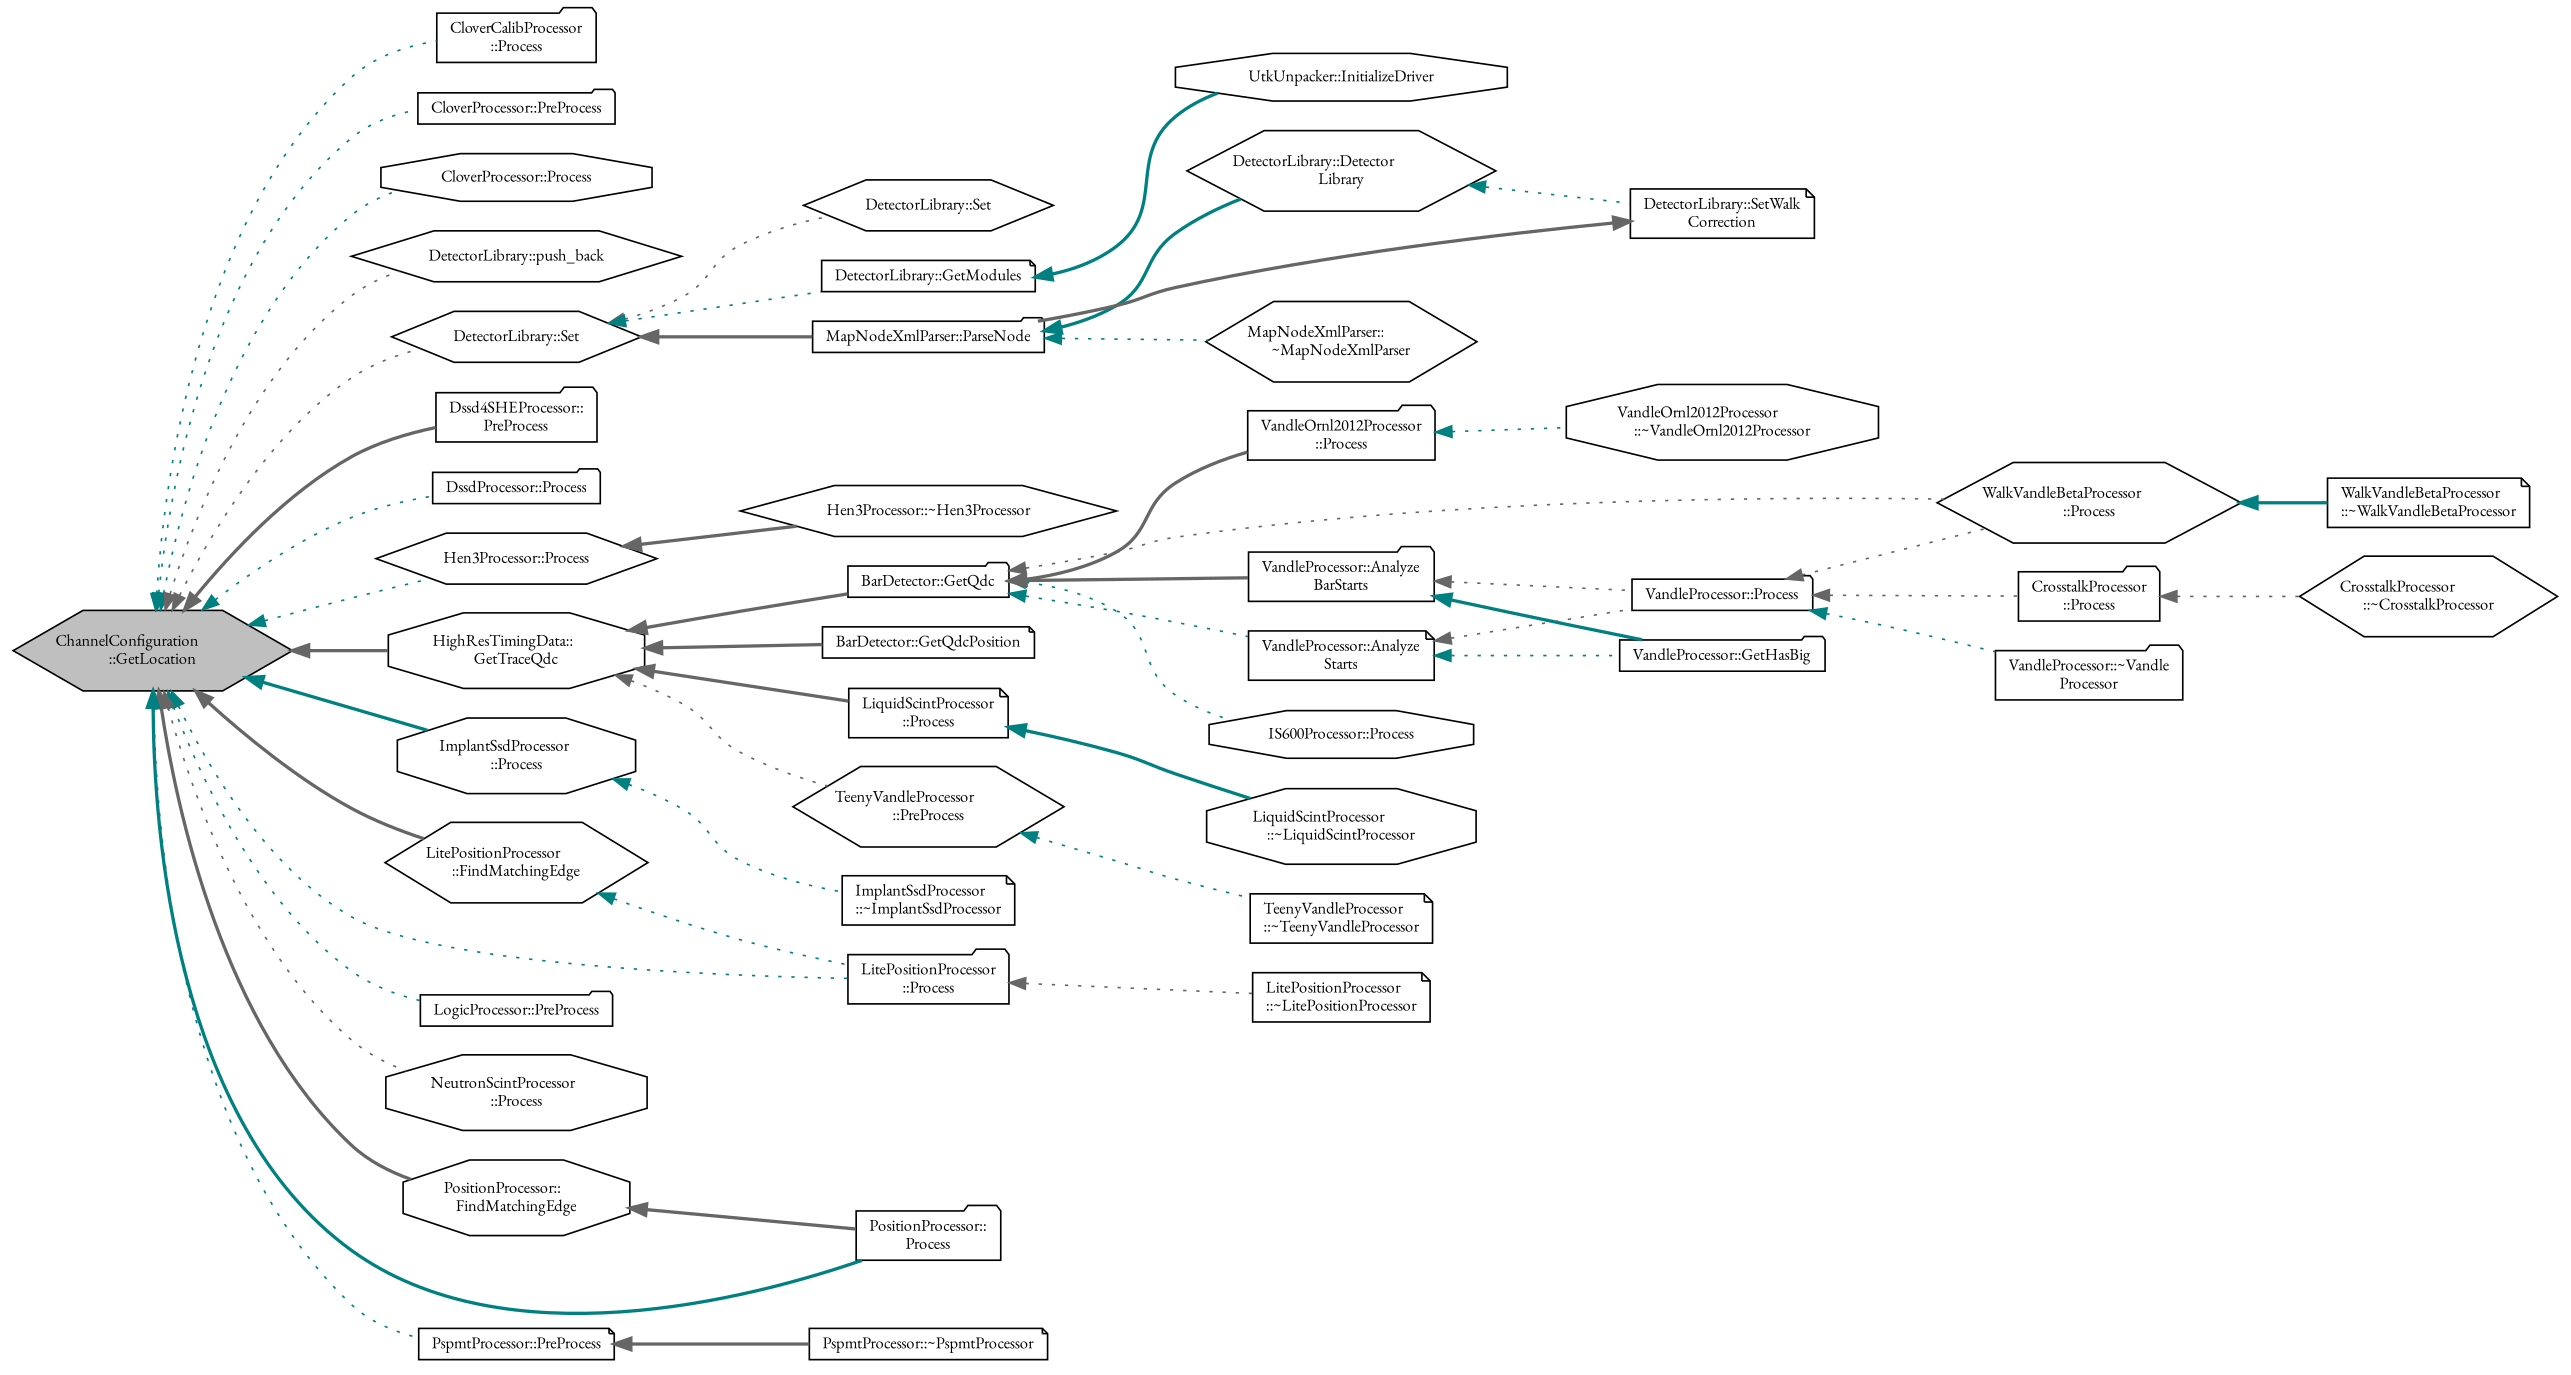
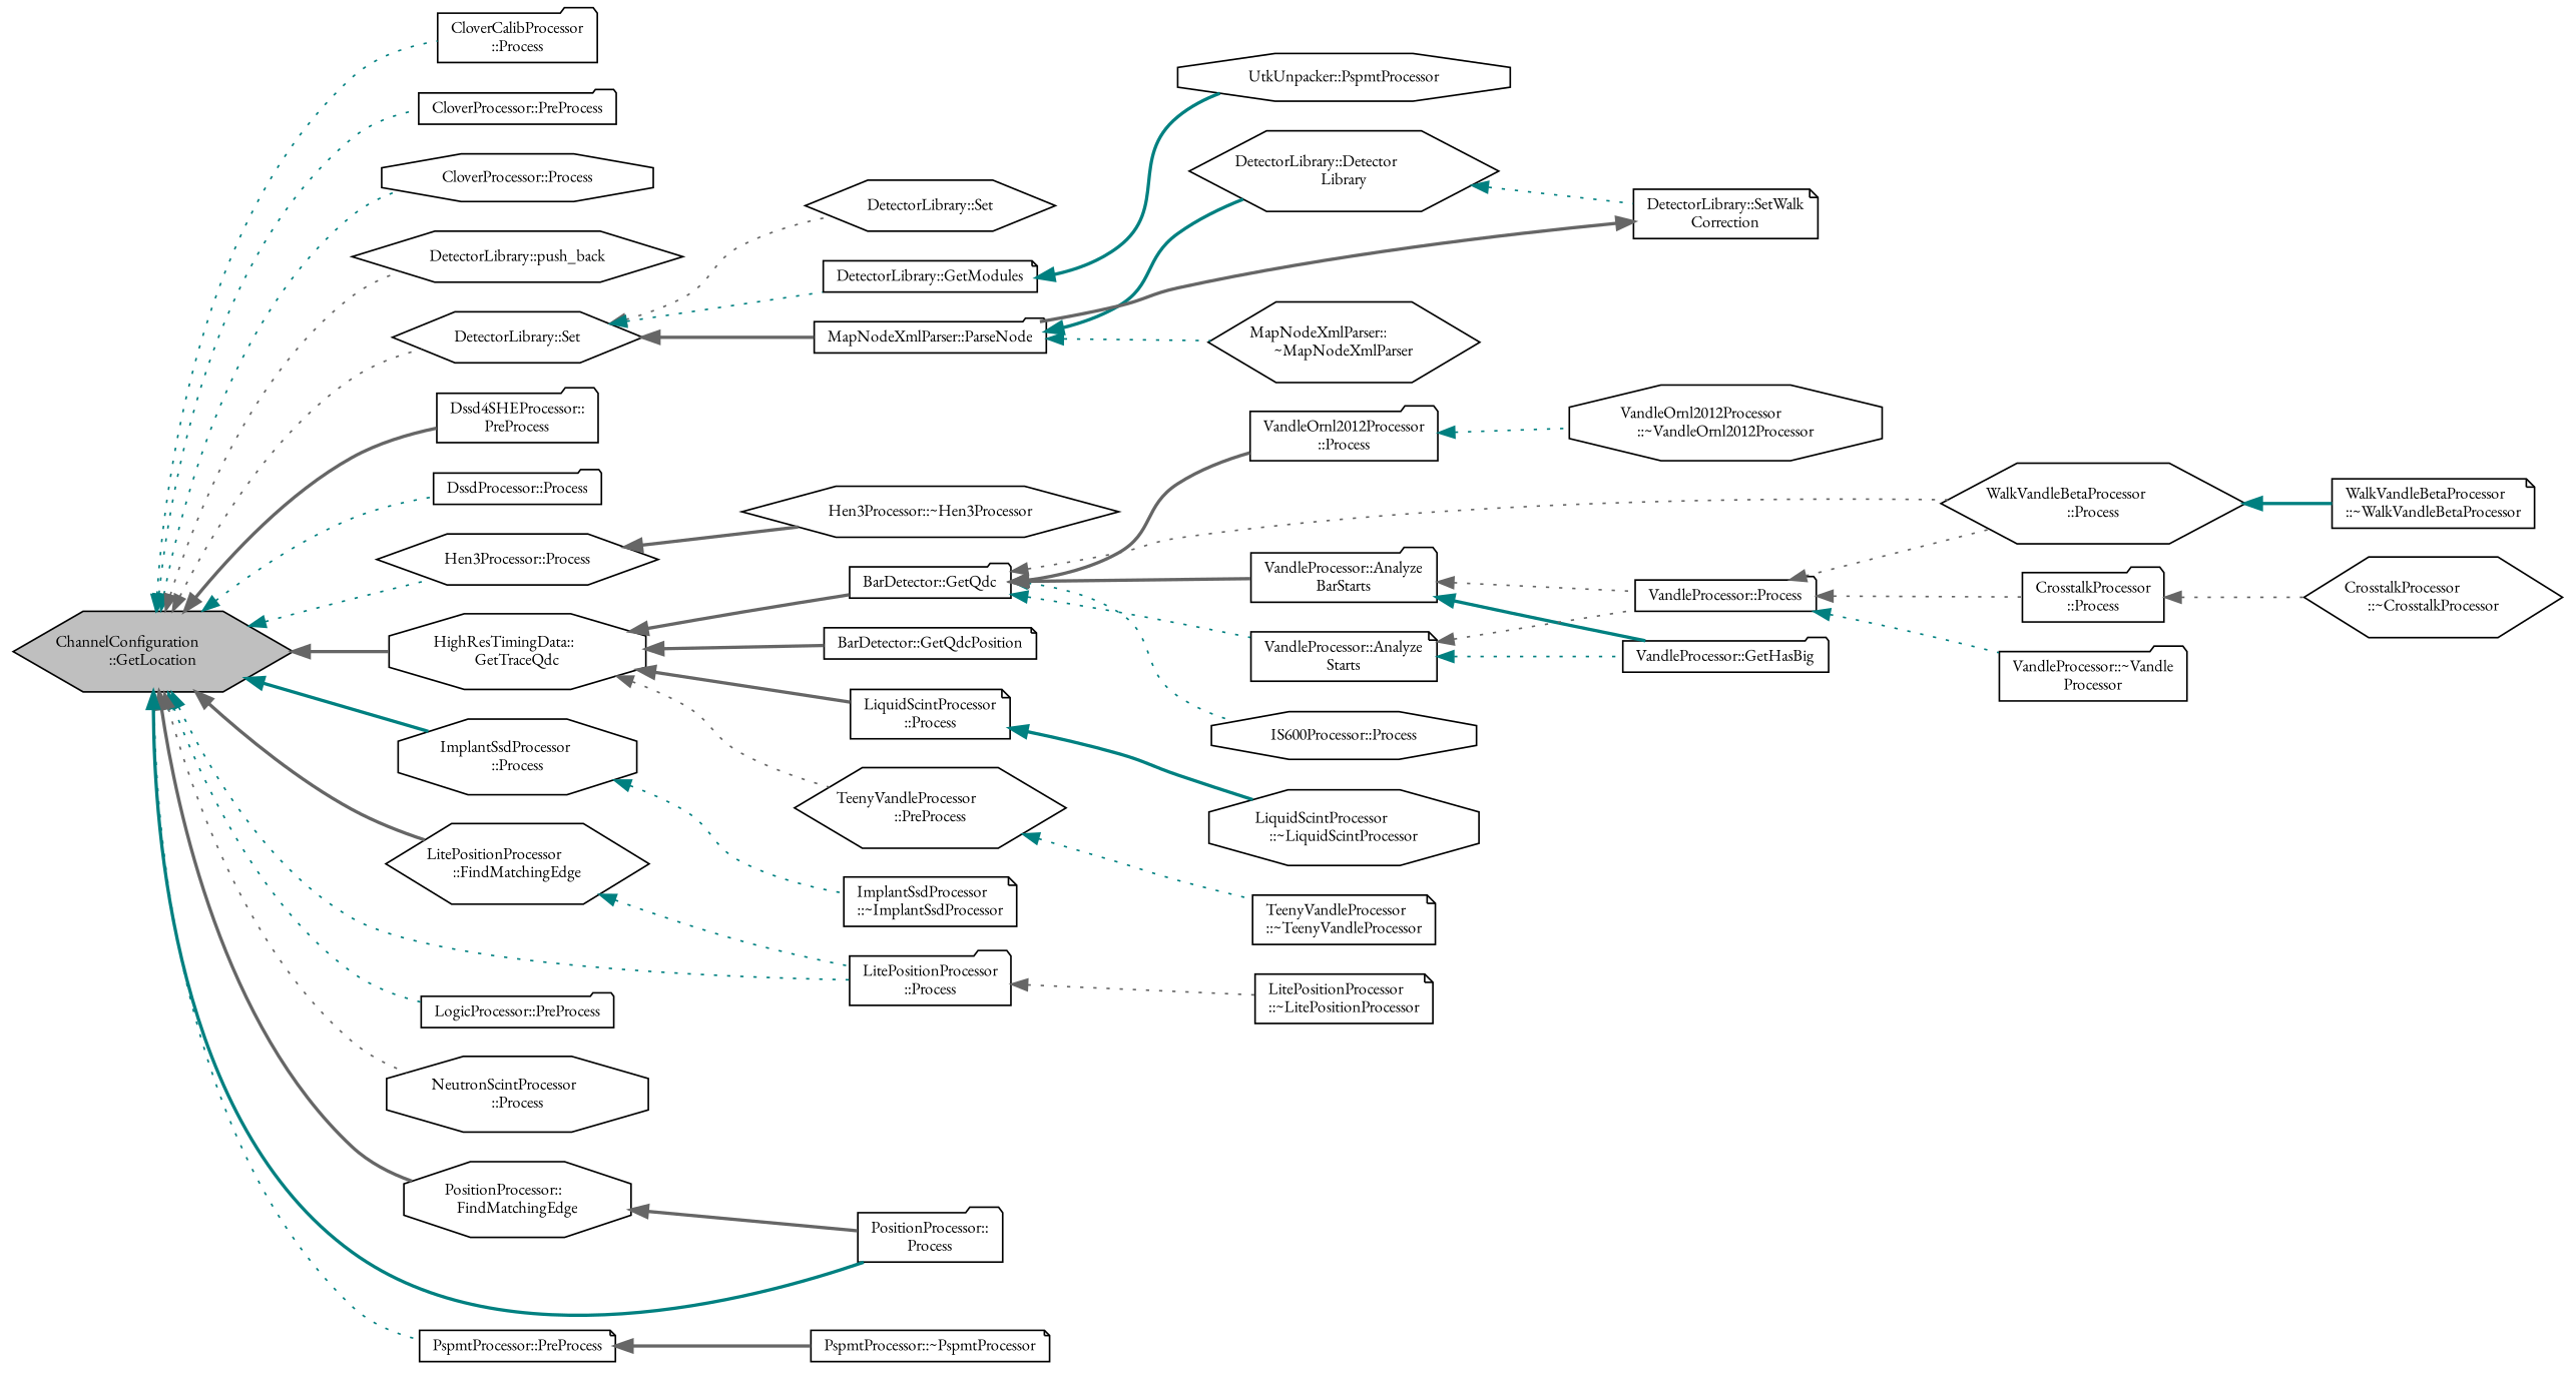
  digraph {
    fontname="EB Garamond"
    rankdir=LR
    node [color=black fillcolor=white fontname="EB Garamond" fontsize=10 shape=folder style=filled]
    edge [color=teal dir=back fontname="EB Garamond" fontsize=10 labelfontname=Helvetica labelfontsize=10 style=dotted]
    n1 [fillcolor=grey75 fontcolor=black height=0.2 label="ChannelConfiguration\l::GetLocation" shape=hexagon width=0.4]
    n2 [height=0.2 label="CloverCalibProcessor\l::Process" width=0.4]
    n3 [height=0.2 label="CloverProcessor::PreProcess" width=0.4]
    n4 [height=0.2 label="CloverProcessor::Process" shape=octagon width=0.4]
    n5 [height=0.2 label="DetectorLibrary::push_back" shape=hexagon width=0.4]
    n6 [height=0.2 label="DetectorLibrary::Set" shape=hexagon width=0.4]
    n7 [height=0.2 label="Dssd4SHEProcessor::\lPreProcess" width=0.4]
    n8 [height=0.2 label="DssdProcessor::Process" width=0.4]
    n9 [height=0.2 label="Hen3Processor::Process" shape=hexagon width=0.4]
    n10 [height=0.2 label="HighResTimingData::\lGetTraceQdc" shape=octagon width=0.4]
    n11 [height=0.2 label="ImplantSsdProcessor\l::Process" shape=octagon width=0.4]
    n12 [height=0.2 label="LitePositionProcessor\l::Process" width=0.4]
    n13 [height=0.2 label="LitePositionProcessor\l::FindMatchingEdge" shape=hexagon width=0.4]
    n14 [height=0.2 label="LogicProcessor::PreProcess" width=0.4]
    n15 [height=0.2 label="NeutronScintProcessor\l::Process" shape=octagon width=0.4]
    n16 [height=0.2 label="PositionProcessor::\lProcess" width=0.4]
    n17 [height=0.2 label="PositionProcessor::\lFindMatchingEdge" shape=octagon width=0.4]
    n18 [height=0.2 label="PspmtProcessor::PreProcess" shape=note width=0.4]
    n19 [height=0.2 label="DetectorLibrary::Set" shape=hexagon width=0.4]
    n20 [height=0.2 label="DetectorLibrary::GetModules" shape=note width=0.4]
    n21 [height=0.2 label="MapNodeXmlParser::ParseNode" width=0.4]
    n22 [height=0.2 label="Hen3Processor::~Hen3Processor" shape=hexagon width=0.4]
    n23 [height=0.2 label="BarDetector::GetQdc" width=0.4]
    n24 [height=0.2 label="BarDetector::GetQdcPosition" shape=note width=0.4]
    n25 [height=0.2 label="LiquidScintProcessor\l::Process" shape=note width=0.4]
    n26 [height=0.2 label="TeenyVandleProcessor\l::PreProcess" shape=hexagon width=0.4]
    n27 [height=0.2 label="ImplantSsdProcessor\l::~ImplantSsdProcessor" shape=note width=0.4]
    n28 [height=0.2 label="LitePositionProcessor\l::~LitePositionProcessor" shape=note width=0.4]
    n29 [height=0.2 label="PspmtProcessor::~PspmtProcessor" shape=note width=0.4]
-   n30 [height=0.2 label="UtkUnpacker::InitializeDriver" shape=octagon width=0.4]
+   n30 [height=0.2 label="UtkUnpacker::PspmtProcessor" shape=octagon width=0.4]
    n31 [height=0.2 label="DetectorLibrary::Detector\lLibrary" shape=hexagon width=0.4]
    n32 [height=0.2 label="MapNodeXmlParser::\l~MapNodeXmlParser" shape=hexagon width=0.4]
    n33 [height=0.2 label="DetectorLibrary::SetWalk\lCorrection" shape=note width=0.4]
    n34 [height=0.2 label="WalkVandleBetaProcessor\l::Process" shape=hexagon width=0.4]
    n35 [height=0.2 label="IS600Processor::Process" shape=octagon width=0.4]
    n36 [height=0.2 label="VandleOrnl2012Processor\l::Process" width=0.4]
    n37 [height=0.2 label="VandleProcessor::Analyze\lBarStarts" width=0.4]
    n38 [height=0.2 label="VandleProcessor::Analyze\lStarts" shape=note width=0.4]
    n39 [height=0.2 label="WalkVandleBetaProcessor\l::~WalkVandleBetaProcessor" shape=note width=0.4]
    n40 [height=0.2 label="LiquidScintProcessor\l::~LiquidScintProcessor" shape=octagon width=0.4]
    n41 [height=0.2 label="TeenyVandleProcessor\l::~TeenyVandleProcessor" shape=note width=0.4]
    n42 [height=0.2 label="VandleOrnl2012Processor\l::~VandleOrnl2012Processor" shape=octagon width=0.4]
    n43 [height=0.2 label="VandleProcessor::Process" width=0.4]
    n44 [height=0.2 label="VandleProcessor::GetHasBig" width=0.4]
    n45 [height=0.2 label="CrosstalkProcessor\l::Process" width=0.4]
    n46 [height=0.2 label="VandleProcessor::~Vandle\lProcessor" width=0.4]
    n47 [height=0.2 label="CrosstalkProcessor\l::~CrosstalkProcessor" shape=hexagon width=0.4]
    n1 -> n2
    n1 -> n3
    n1 -> n4
    n1 -> n5 [color=gray40]
    n1 -> n6 [color=gray40]
    n1 -> n7 [color=gray40 style=bold]
    n1 -> n8
    n1 -> n9
    n1 -> n10 [color=gray40 style=bold]
    n1 -> n11 [style=bold]
    n1 -> n12
    n1 -> n13 [color=gray40 style=bold]
    n1 -> n14
    n1 -> n15 [color=gray40]
    n1 -> n16 [style=bold]
    n1 -> n17 [color=gray40 style=bold]
    n1 -> n18
    n6 -> n19 [color=gray40]
    n6 -> n20
    n6 -> n21 [color=gray40 style=bold]
    n9 -> n22 [color=gray40 style=bold]
    n10 -> n23 [color=gray40 style=bold]
    n10 -> n24 [color=gray40 style=bold]
    n10 -> n25 [color=gray40 style=bold]
    n10 -> n26 [color=gray40]
    n11 -> n27
    n12 -> n28 [color=gray40]
    n13 -> n12
    n17 -> n16 [color=gray40 style=bold]
    n18 -> n29 [color=gray40 style=bold]
    n20 -> n30 [style=bold]
    n21 -> n31 [style=bold]
    n21 -> n32
    n23 -> n34 [color=gray40]
    n23 -> n35
    n23 -> n36 [color=gray40 style=bold]
    n23 -> n37 [color=gray40 style=bold]
    n23 -> n38
    n25 -> n40 [style=bold]
    n26 -> n41
    n31 -> n33
    n33 -> n21 [color=gray40 style=bold]
    n34 -> n39 [style=bold]
    n36 -> n42
    n37 -> n43 [color=gray40]
    n37 -> n44 [style=bold]
    n38 -> n43 [color=gray40]
    n38 -> n44
    n43 -> n34 [color=gray40]
    n43 -> n45 [color=gray40]
    n43 -> n46
    n45 -> n47 [color=gray40]
  }
